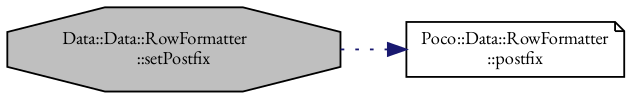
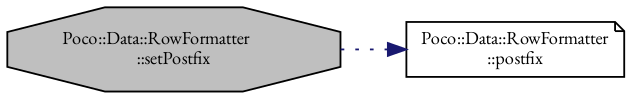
  digraph {
    rankdir=LR
    fontname="EB Garamond"
    node [color=black fontname="EB Garamond" fontsize=10 style=filled]
-   n1 [fillcolor=grey75 fontcolor=black height=0.2 label="Data::Data::RowFormatter\l::setPostfix" shape=octagon width=0.4]
+   n1 [fillcolor=grey75 fontcolor=black height=0.2 label="Poco::Data::RowFormatter\l::setPostfix" shape=octagon width=0.4]
    n2 [fillcolor=white height=0.2 label="Poco::Data::RowFormatter\l::postfix" shape=note width=0.4]
    n1 -> n2 [color=midnightblue fontname="EB Garamond" fontsize=10 labelfontname=Helvetica labelfontsize=10 style=dotted]
  }
